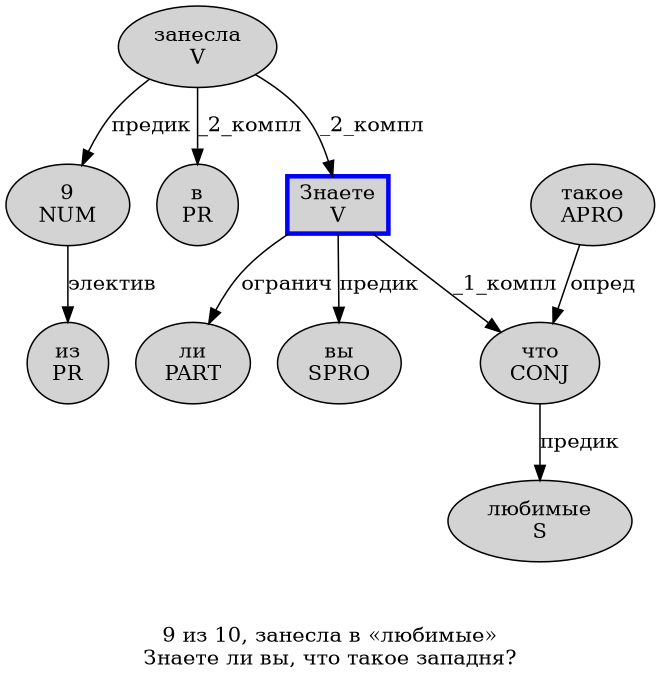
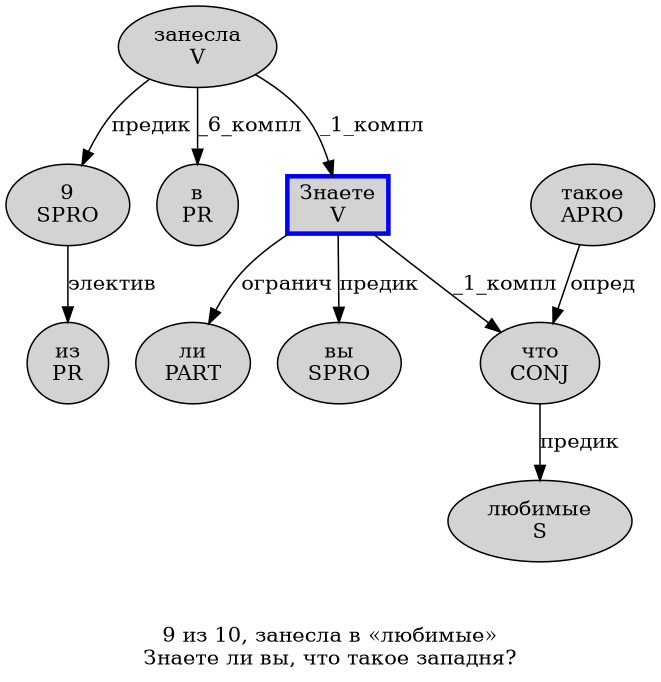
  digraph {
    label="9 из 10, занесла в «любимые»\nЗнаете ли вы, что такое западня?"
    node [fillcolor=lightgray penwidth=1 shape=ellipse style=filled]
-   n1 [label="9\nNUM"]
+   n1 [label="9\nSPRO"]
    n2 [label="из\nPR"]
    n3 [label="занесла\nV"]
    n4 [label="в\nPR"]
    n5 [color=blue label="Знаете\nV" penwidth=3 shape=box]
    n6 [label="ли\nPART"]
    n7 [label="вы\nSPRO"]
    n8 [label="что\nCONJ"]
    n9 [label="любимые\nS"]
    n10 [label="такое\nAPRO"]
    n1 -> n2 [label="электив"]
    n3 -> n1 [label="предик"]
-   n3 -> n4 [label="_2_компл"]
-   n3 -> n5 [label="_2_компл"]
+   n3 -> n4 [label="_6_компл"]
+   n3 -> n5 [label="_1_компл"]
    n5 -> n6 [label="огранич"]
    n5 -> n7 [label="предик"]
    n5 -> n8 [label="_1_компл"]
    n8 -> n9 [label="предик"]
    n10 -> n8 [label="опред"]
  }
